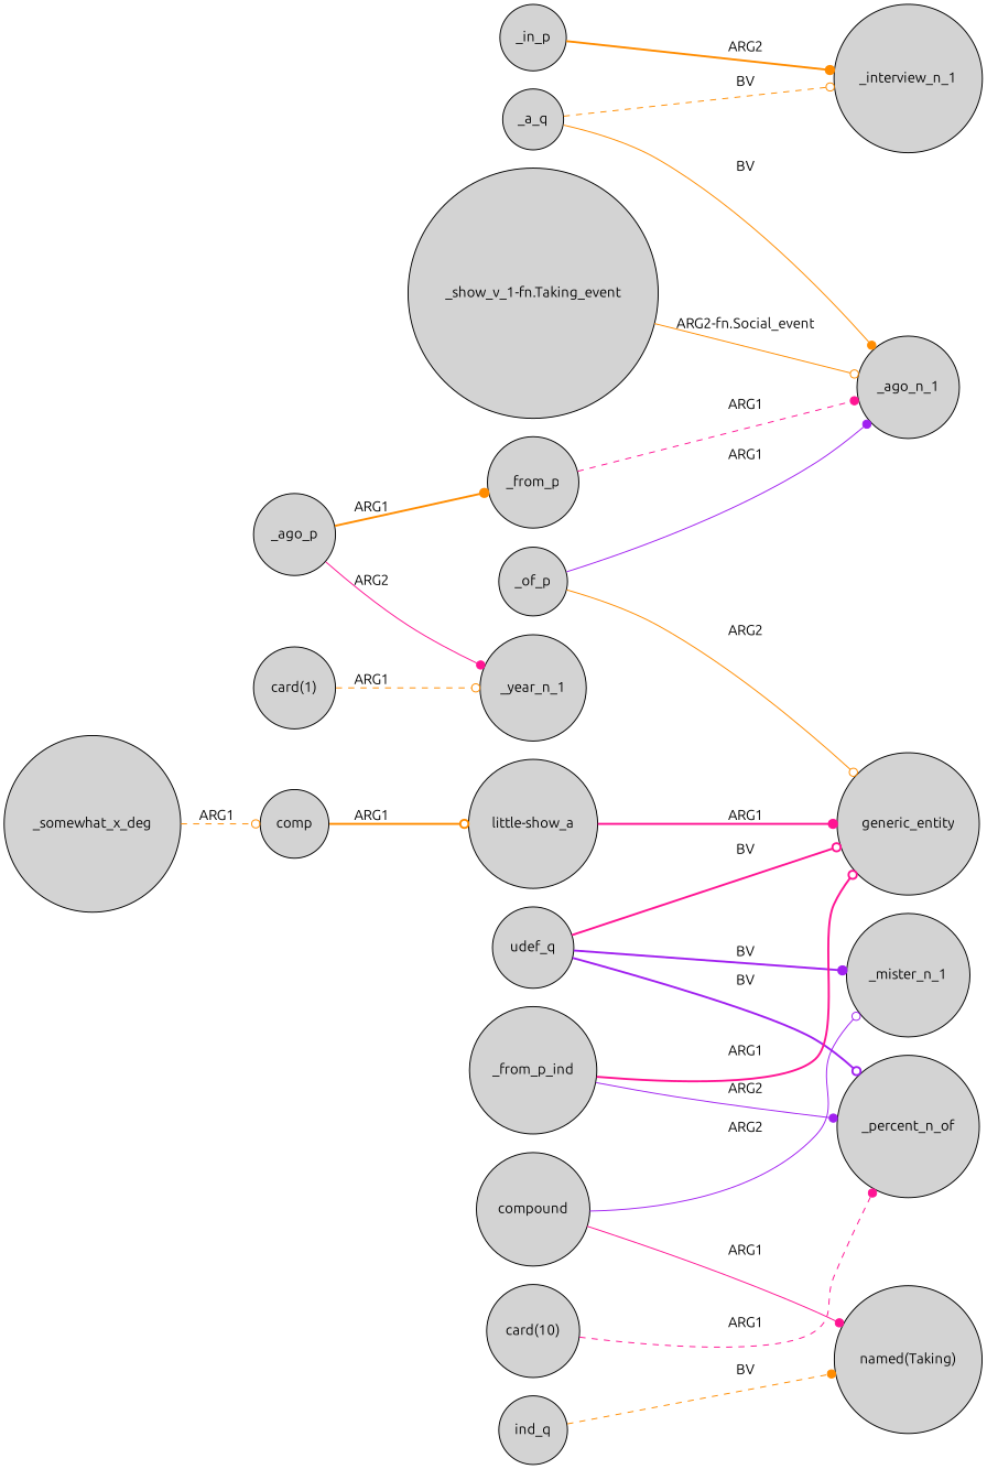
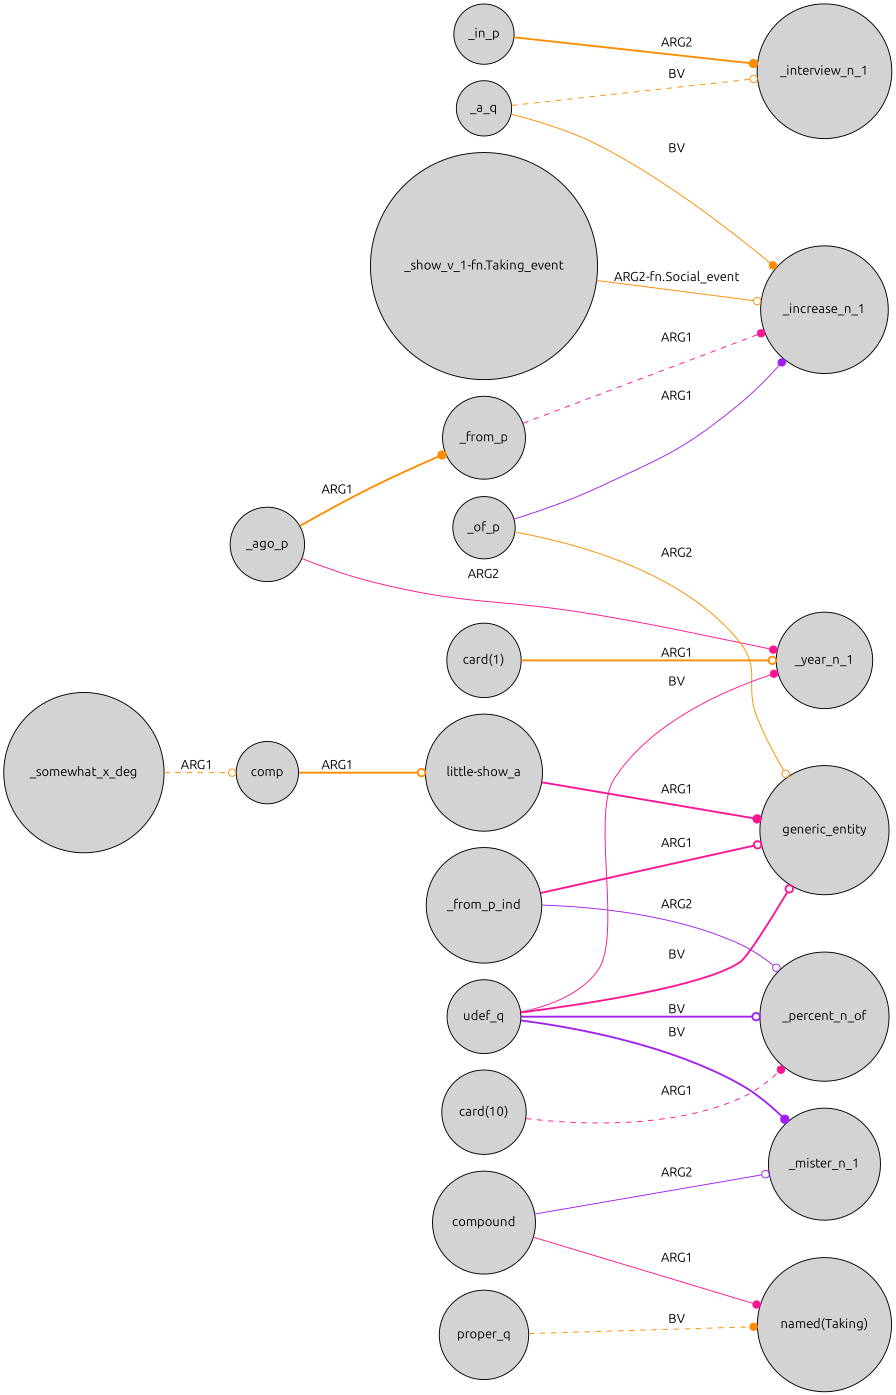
  digraph {
    fontname=Ubuntu
    rankdir=LR
    node [fontname=Ubuntu shape=circle style=filled]
    edge [arrowhead=dot color=darkorange fontname=Ubuntu style=solid]
    _in_p
    _interview_n_1
    n3 [label="_show_v_1-fn.Taking_event"]
-   _increase_n_1 [label=_ago_n_1]
+   _increase_n_1
    n5 [label="named(Taking)"]
    _somewhat_x_deg
    comp
    n8 [label="little-show_a"]
    generic_entity
    compound
    _mister_n_1
    _ago_p
    _from_p
    _year_n_1
    _of_p
    "card(1)"
    udef_q
    _percent_n_of
    n19 [label=_from_p_ind]
    "card(10)"
    _a_q
-   proper_q [label=ind_q]
+   proper_q
    _in_p -> _interview_n_1 [label=ARG2 style=bold]
    n3 -> _increase_n_1 [arrowhead=odot label="ARG2-fn.Social_event"]
    _somewhat_x_deg -> comp [arrowhead=odot label=ARG1 style=dashed]
    comp -> n8 [arrowhead=odot label=ARG1 style=bold]
    n8 -> generic_entity [color=deeppink label=ARG1 style=bold]
    compound -> n5 [color=deeppink label=ARG1]
    compound -> _mister_n_1 [arrowhead=odot color=purple label=ARG2]
    _ago_p -> _from_p [label=ARG1 style=bold]
    _ago_p -> _year_n_1 [color=deeppink label=ARG2]
    _from_p -> _increase_n_1 [color=deeppink label=ARG1 style=dashed]
    _of_p -> _increase_n_1 [color=purple label=ARG1]
    _of_p -> generic_entity [arrowhead=odot label=ARG2]
-   "card(1)" -> _year_n_1 [arrowhead=odot label=ARG1 style=dashed]
+   "card(1)" -> _year_n_1 [arrowhead=odot label=ARG1 style=bold]
    udef_q -> generic_entity [arrowhead=odot color=deeppink label=BV style=bold]
    udef_q -> _mister_n_1 [color=purple label=BV style=bold]
+   udef_q -> _year_n_1 [color=deeppink label=BV]
    udef_q -> _percent_n_of [arrowhead=odot color=purple label=BV style=bold]
    n19 -> generic_entity [arrowhead=odot color=deeppink label=ARG1 style=bold]
-   n19 -> _percent_n_of [color=purple label=ARG2]
+   n19 -> _percent_n_of [arrowhead=odot color=purple label=ARG2]
    "card(10)" -> _percent_n_of [color=deeppink label=ARG1 style=dashed]
    _a_q -> _interview_n_1 [arrowhead=odot label=BV style=dashed]
    _a_q -> _increase_n_1 [label=BV]
    proper_q -> n5 [label=BV style=dashed]
  }
